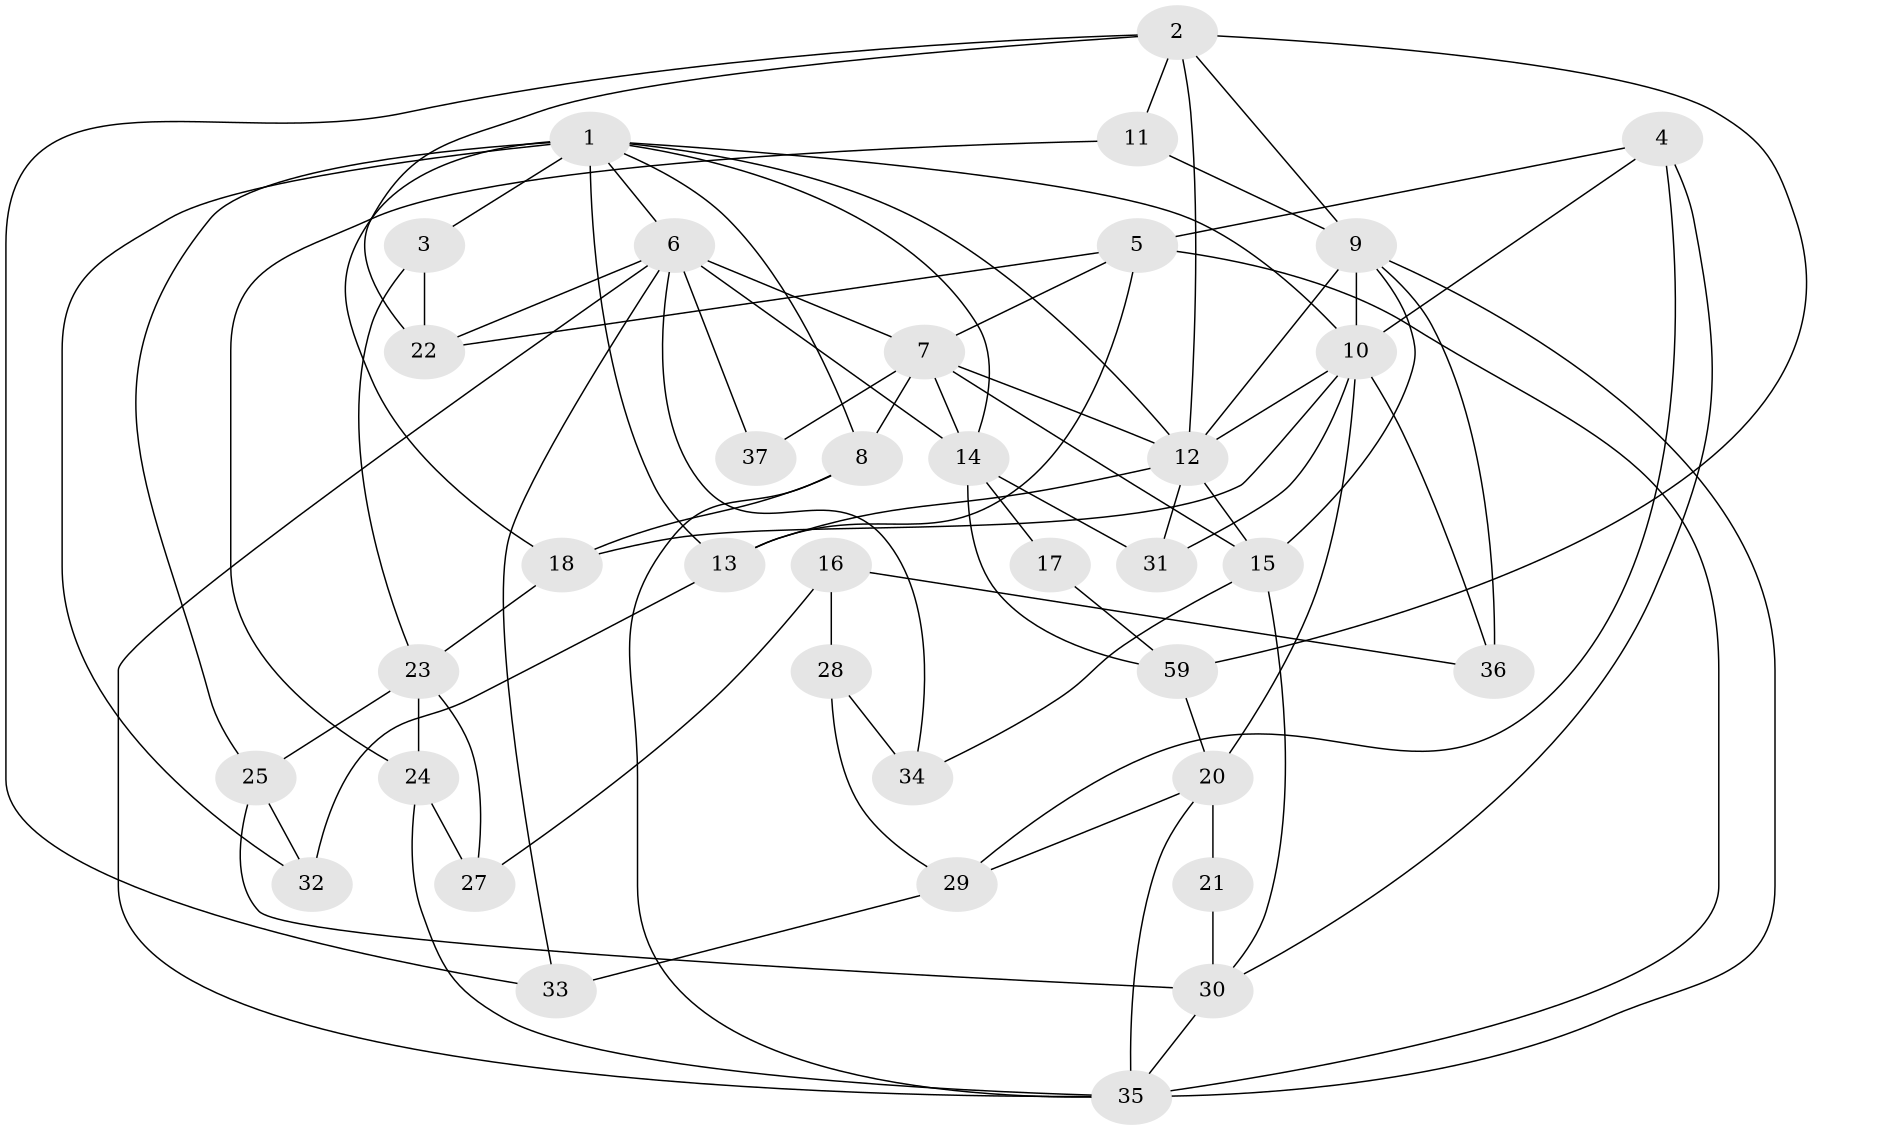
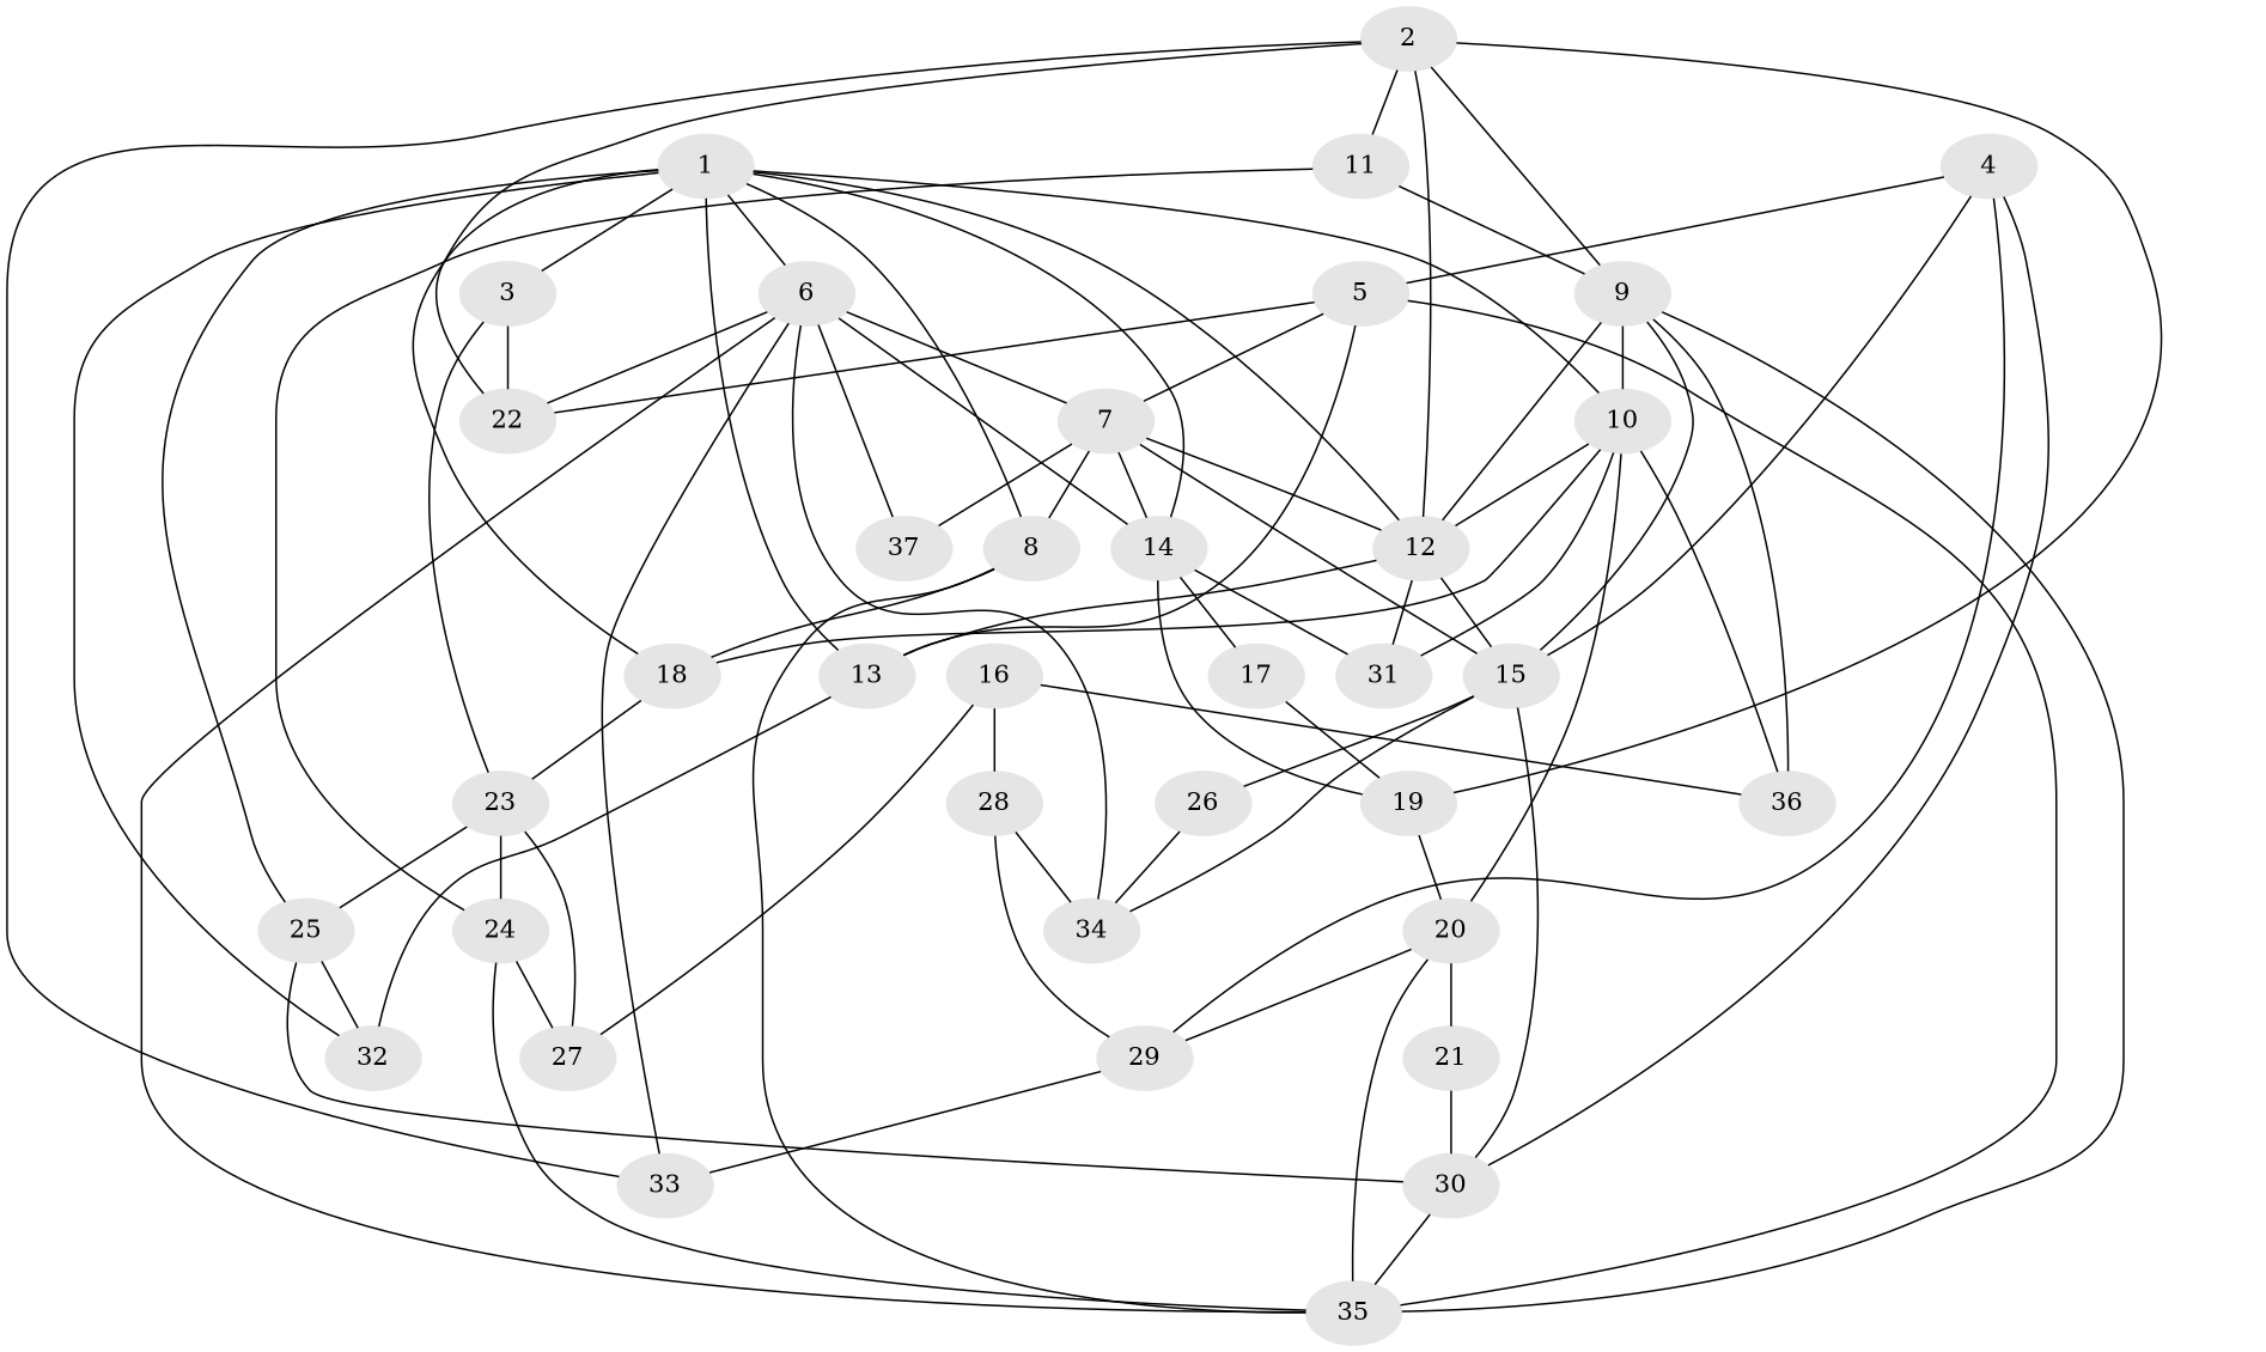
  graph {
    node [color=gray90 style=filled]
    edge [weight=1.0]
    1
    3
    6
    8
    10
    12
    13
    14
    18
    25
    32
    22
    23
    33
    7
    35
    34
    37
    36
    20
    31
    15
-   19 [label=59]
+   19
    17
    30
    2
    9
    11
    24
    27
    4
    5
    29
+   26
    21
    16
    28
    1 -- 3
    1 -- 6
    1 -- 8
    1 -- 10
    1 -- 12
    1 -- 13
    1 -- 14
    1 -- 18
    1 -- 25
    1 -- 32
    3 -- 22
    3 -- 23
    6 -- 14
    6 -- 22
    6 -- 33
    6 -- 7
    6 -- 35
    6 -- 34 [weight=2.0]
    6 -- 37
    8 -- 18
    8 -- 35
    10 -- 12
    10 -- 18
    10 -- 36
    10 -- 20
    10 -- 31
    12 -- 13
    12 -- 31
    12 -- 15
    13 -- 32
    14 -- 31
    14 -- 19
    14 -- 17
    18 -- 23
    25 -- 32
    25 -- 30
    23 -- 25
    23 -- 24
    23 -- 27
    7 -- 8
    7 -- 12
    7 -- 14
    7 -- 37
    7 -- 15 [weight=4.0]
    20 -- 35
    20 -- 29
    20 -- 21
    15 -- 34
    15 -- 30
+   15 -- 26
    19 -- 20
    17 -- 19
    30 -- 35
    2 -- 12
    2 -- 22
    2 -- 33
    2 -- 19
    2 -- 9
    2 -- 11
    9 -- 10 [weight=3.0]
    9 -- 12
    9 -- 35
    9 -- 36
    9 -- 15
    11 -- 9
    11 -- 24
    24 -- 35
    24 -- 27
-   4 -- 10
+   4 -- 15
    4 -- 30
    4 -- 5
    4 -- 29
    5 -- 13
    5 -- 22
    5 -- 7
    5 -- 35
    29 -- 33
+   26 -- 34
    21 -- 30
    16 -- 36
    16 -- 27
    16 -- 28
    28 -- 34
    28 -- 29
  }
